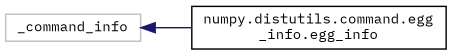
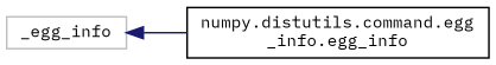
  digraph {
    rankdir=LR
    fontname="IBM Plex Mono"
    node [fillcolor=white fontname="IBM Plex Mono" fontsize=10 shape=record style=filled]
-   n1 [color=grey75 height=0.2 label=_command_info width=0.4]
+   n1 [color=grey75 height=0.2 label=_egg_info width=0.4]
    n2 [color=black height=0.2 label="numpy.distutils.command.egg\l_info.egg_info" width=0.4]
    n1 -> n2 [color=midnightblue dir=back fontname="IBM Plex Mono" fontsize=10 labelfontname=Helvetica labelfontsize=10 style=solid]
  }
